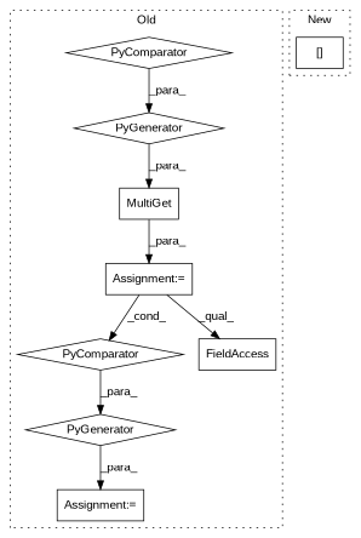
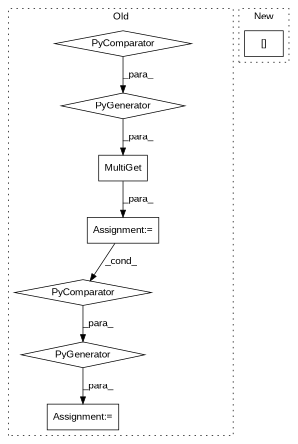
  digraph {
    fontname="Liberation Sans"
    node [a=113 l=50 s=2988 shape=box fontname="Liberation Sans"]
    edge [fontname="Liberation Sans"]
    n1 [a=32 l="20,-3" label=MultiGet s="2593,2852"]
    n2 [label=PyComparator s=2796 shape=diamond]
    n3 [a=107 l=239 label=PyGenerator s=2613 shape=diamond]
    n4 [label=PyComparator shape=diamond]
    n5 [a=7 label="Assignment:="]
    n6 [a=107 l=153 label=PyGenerator s=2891 shape=diamond]
-   n7 [a=22 l=26 label=FieldAccess s=2891]
    n8 [a=7 l=1 label="Assignment:=" s=2873]
    n9 [a=2 l="4,1" label="[]" s="2161,2171"]
    subgraph cluster_1 {
      label=Old
      style=dotted
      n1
      n2
      n3
      n4
      n5
      n6
-     n7
      n8
    }
    subgraph cluster_2 {
      label=New
      style=dotted
      n9
    }
    n1 -> n5 [label=_para_]
    n2 -> n3 [label=_para_]
    n3 -> n1 [label=_para_]
    n4 -> n6 [label=_para_]
    n5 -> n4 [label=_cond_]
-   n5 -> n7 [label=_qual_]
    n6 -> n8 [label=_para_]
  }
